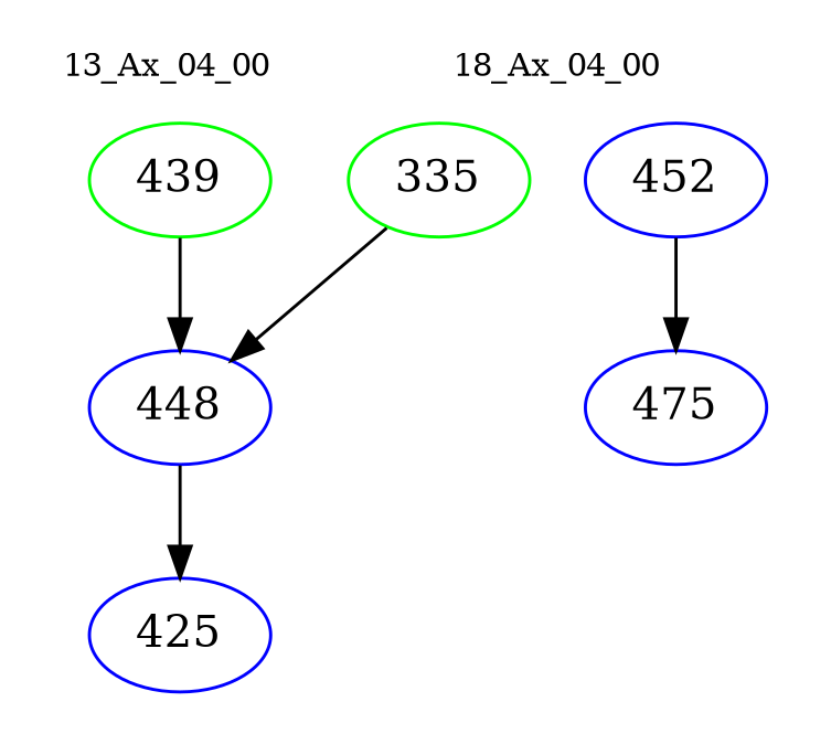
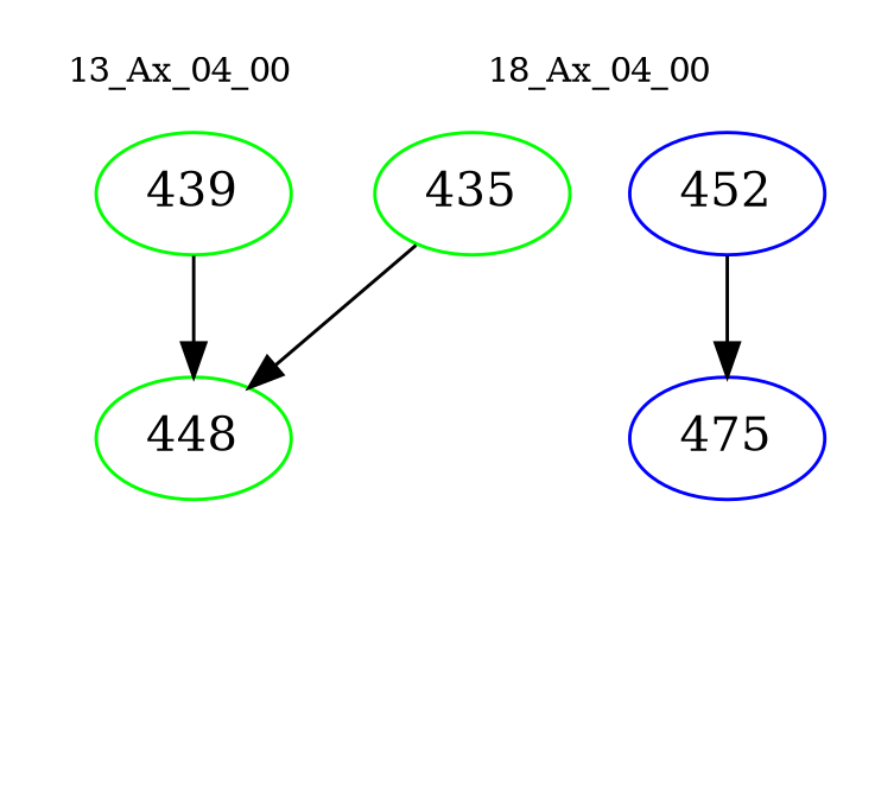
  digraph {
    node [color=blue]
    edge [color=black]
    n1 [color=green label=439]
-   n2 [label=448]
-   n3 [label=425]
-   n4 [color=green label=335]
+   n2 [color=green label=448]
+   n4 [color=green label=435]
    n5 [label=452]
    n6 [label=475]
    subgraph cluster_1 {
      color=white
      fontsize=10
      label="13_Ax_04_00"
      n1
      n2
-     n3
    }
    subgraph cluster_2 {
      color=white
      fontsize=10
      label="18_Ax_04_00"
      n4
      n5
      n6
    }
    n1 -> n2
-   n2 -> n3
    n4 -> n2
    n5 -> n6
  }
